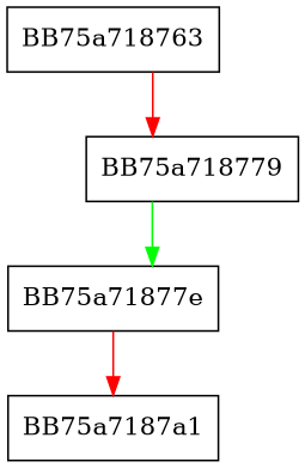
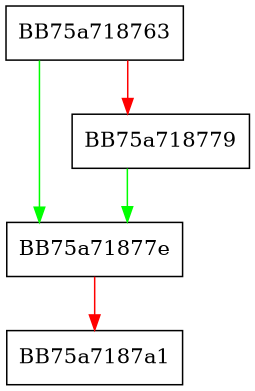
  digraph {
    splines=ortho
    node [shape=box]
    edge [color=green]
    BB75a718763
    BB75a71877e
    BB75a718779
    BB75a7187a1
+   BB75a718763 -> BB75a71877e
    BB75a718763 -> BB75a718779 [color=red]
    BB75a71877e -> BB75a7187a1 [color=red]
    BB75a718779 -> BB75a71877e
  }
